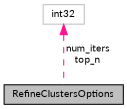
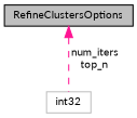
  digraph {
    fontname=Lato
    node [fontname=Lato fontsize=10 shape=record style=filled]
    n1 [color=black fillcolor=grey75 fontcolor=black height=0.2 label=RefineClustersOptions width=0.4]
    n2 [color=grey75 fillcolor=white height=0.2 label=int32 width=0.4]
-   n2 -> n1 [color=deeppink dir=back fontname=Lato fontsize=10 label=" num_iters\ntop_n" labelfontname=Helvetica labelfontsize=10 style=dashed]
+   n1 -> n2 [color=deeppink dir=back fontname=Lato fontsize=10 label=" num_iters\ntop_n" labelfontname=Helvetica labelfontsize=10 style=dashed]
  }
